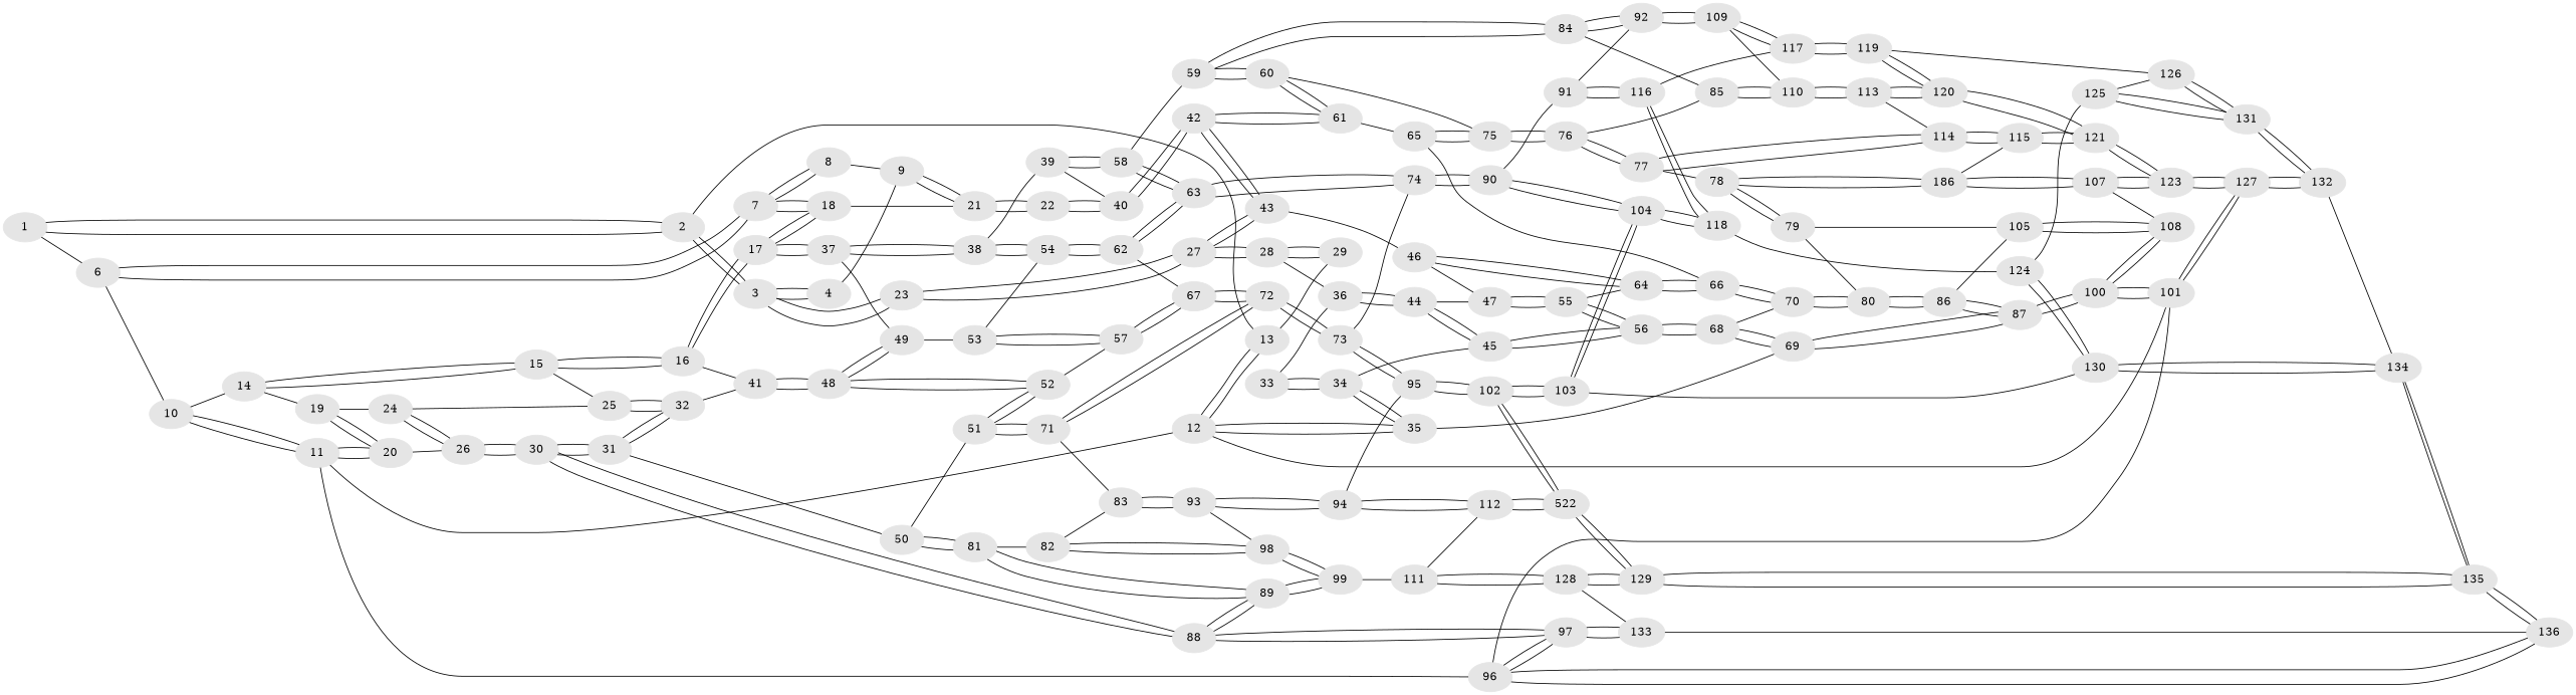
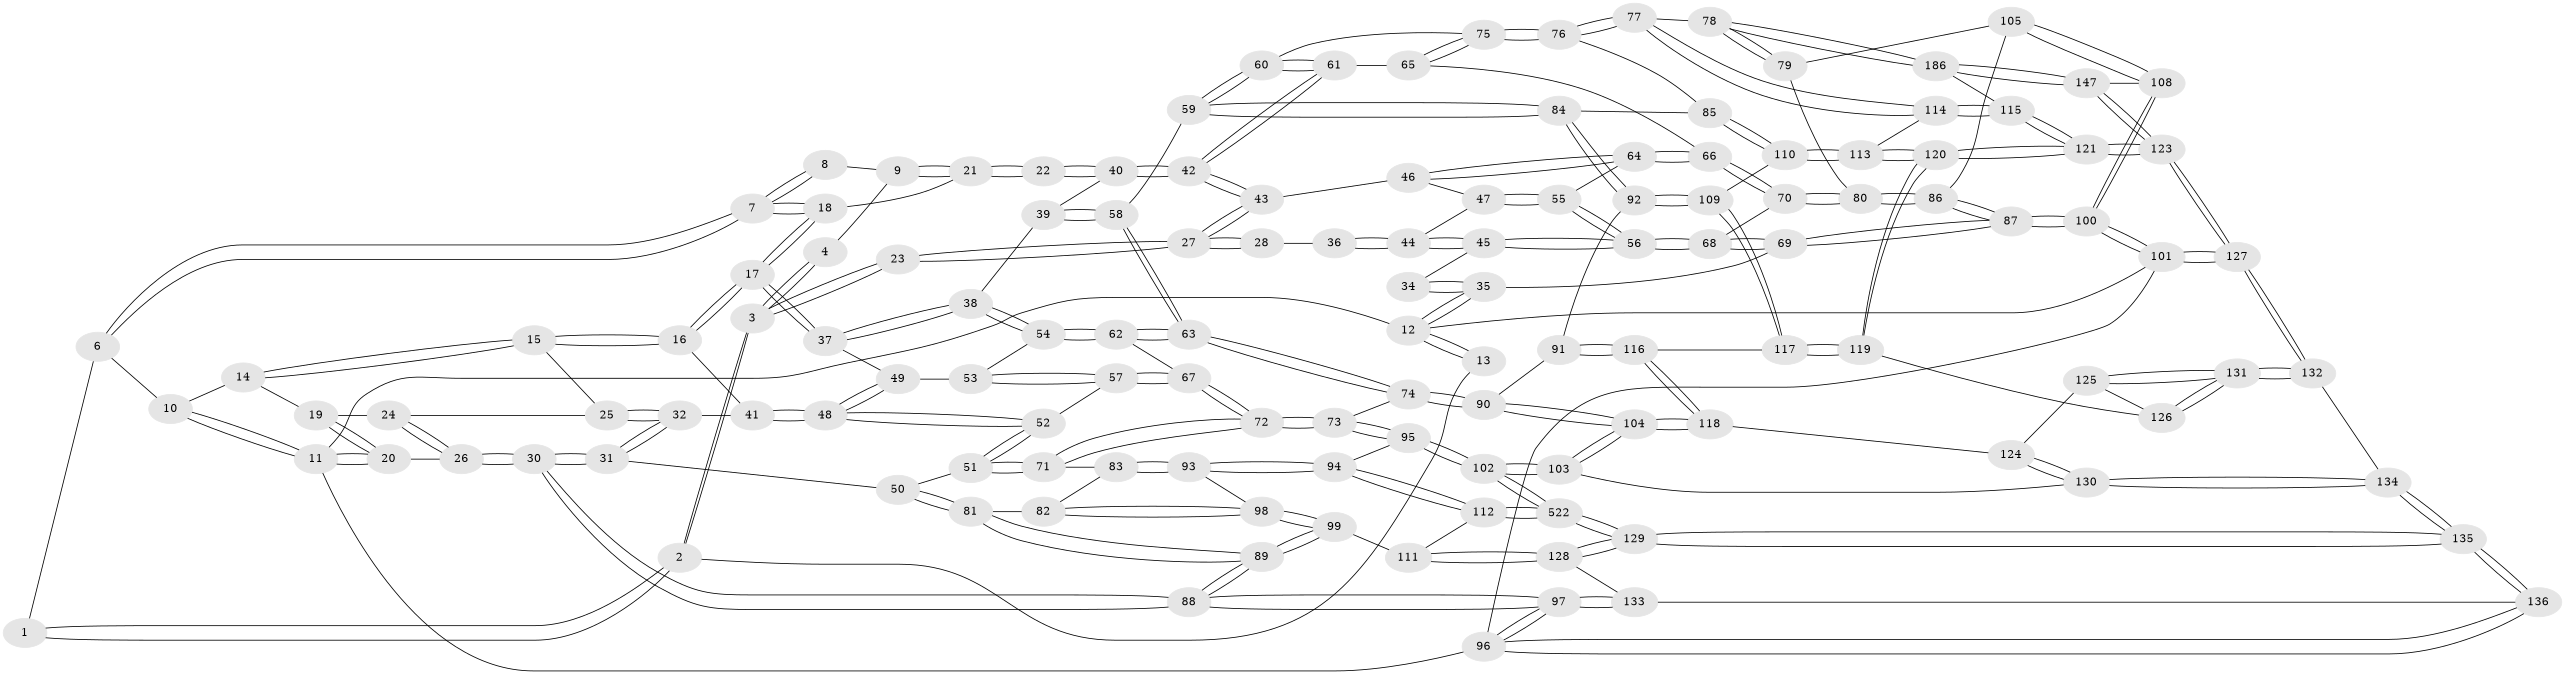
  graph {
    rankdir=LR
    node [color=gray90 style=filled]
    1
    2
    6
    3
    13
    7
    10
    4
    23
-   29
    9
    27
    21
    8
    18
    11
    14
    22
    12
    20
    96
    15
    19
    35
    101
    26
    97
    136
    69
    127
    16
    25
    24
    17
    41
    32
    37
    48
    38
    49
    30
    40
    42
    28
    43
    31
    88
    36
    46
    44
-   33
    34
    50
    89
    51
    81
    45
    56
    87
    47
    39
    54
    53
    58
    62
    59
    63
    61
    52
    65
    64
    55
    68
    66
    57
    71
    82
    72
    83
    67
    70
    60
    84
    74
    75
    85
    92
    76
    90
    80
    73
    100
    86
    93
    95
    102
    91
    104
    77
    78
    114
    110
    79
    n104 [label=186]
    115
    105
-   107
+   107 [label=147]
    108
    98
    99
    94
    109
    113
    133
    111
    116
    118
    117
    112
    n120 [label=522]
    103
    128
    132
    130
    129
    134
    124
    123
    121
    119
    120
    126
    125
    131
    135
    1 -- 2
    1 -- 2
    1 -- 6
    2 -- 3
    2 -- 3
    2 -- 13
    6 -- 7
    6 -- 7
    6 -- 10
    3 -- 4
    3 -- 4
    3 -- 23
    3 -- 23
-   13 -- 29
    7 -- 8
    7 -- 8
    7 -- 18
    7 -- 18
    10 -- 11
    10 -- 11
    10 -- 14
    4 -- 9
    23 -- 27
    23 -- 27
    9 -- 21
    9 -- 21
    27 -- 28
    27 -- 28
    27 -- 43
    27 -- 43
    21 -- 22
    21 -- 22
    8 -- 9
    18 -- 21
    11 -- 12
    11 -- 20
    11 -- 20
    11 -- 96
    14 -- 15
    14 -- 15
    14 -- 19
    22 -- 40
    22 -- 40
    12 -- 13
    12 -- 13
    12 -- 35
    12 -- 35
    12 -- 101
    20 -- 26
    96 -- 101
    96 -- 97
    96 -- 97
    96 -- 136
    96 -- 136
    15 -- 16
    15 -- 16
    15 -- 25
    19 -- 20
    19 -- 20
    19 -- 24
    35 -- 69
    101 -- 127
    101 -- 127
    26 -- 30
    26 -- 30
    97 -- 133
    97 -- 133
    69 -- 87
    69 -- 87
    127 -- 132
    127 -- 132
    16 -- 17
    16 -- 17
    16 -- 41
    25 -- 32
    25 -- 32
    24 -- 26
    24 -- 26
    24 -- 25
    17 -- 18
    17 -- 18
    17 -- 37
    17 -- 37
    41 -- 48
    41 -- 48
    32 -- 41
    37 -- 38
    37 -- 38
    37 -- 49
    48 -- 49
    48 -- 49
    48 -- 52
    48 -- 52
    38 -- 39
    38 -- 54
    38 -- 54
    49 -- 53
    30 -- 31
    30 -- 31
    30 -- 88
    30 -- 88
    40 -- 42
    40 -- 42
    42 -- 43
    42 -- 43
    42 -- 61
    42 -- 61
-   28 -- 29
-   28 -- 29
    28 -- 36
    43 -- 46
    31 -- 32
    31 -- 32
    31 -- 50
    88 -- 97
    88 -- 97
    88 -- 89
    88 -- 89
    36 -- 44
    36 -- 44
    46 -- 47
    46 -- 64
    46 -- 64
    44 -- 45
    44 -- 45
    44 -- 47
-   33 -- 36
-   33 -- 34
-   33 -- 34
    34 -- 35
    34 -- 35
    34 -- 45
    50 -- 51
    50 -- 81
    50 -- 81
    89 -- 99
    89 -- 99
    51 -- 52
    51 -- 52
    51 -- 71
    51 -- 71
    81 -- 89
    81 -- 89
    81 -- 82
    45 -- 56
    45 -- 56
    56 -- 68
    56 -- 68
    87 -- 100
    87 -- 100
    47 -- 55
    47 -- 55
    39 -- 40
    39 -- 58
    39 -- 58
    54 -- 62
    54 -- 62
    53 -- 54
    53 -- 57
    53 -- 57
    58 -- 59
    58 -- 63
    58 -- 63
    62 -- 63
    62 -- 63
    62 -- 67
    59 -- 60
    59 -- 60
    59 -- 84
    59 -- 84
    63 -- 74
    63 -- 74
    61 -- 65
    52 -- 57
    65 -- 66
    65 -- 75
    65 -- 75
    64 -- 66
    64 -- 66
    55 -- 56
    55 -- 56
    55 -- 64
    68 -- 69
    68 -- 69
    68 -- 70
    66 -- 70
    66 -- 70
    57 -- 67
    57 -- 67
    71 -- 72
    71 -- 72
    71 -- 83
    82 -- 83
    82 -- 98
    82 -- 98
    72 -- 73
    72 -- 73
    83 -- 93
    83 -- 93
    67 -- 72
    67 -- 72
    70 -- 80
    70 -- 80
    60 -- 61
    60 -- 61
    60 -- 75
    84 -- 85
    84 -- 92
    84 -- 92
    74 -- 90
    74 -- 90
    75 -- 76
    75 -- 76
    85 -- 110
    85 -- 110
    92 -- 109
    92 -- 109
    76 -- 85
    76 -- 77
    76 -- 77
    90 -- 91
    90 -- 104
    90 -- 104
    80 -- 86
    80 -- 86
    73 -- 74
    73 -- 95
    73 -- 95
    100 -- 101
    100 -- 101
    100 -- 108
    100 -- 108
    86 -- 87
    86 -- 87
    86 -- 105
    93 -- 98
    93 -- 94
    93 -- 94
    95 -- 102
    95 -- 102
    102 -- n120
    102 -- n120
    102 -- 103
    102 -- 103
    91 -- 92
    91 -- 116
    91 -- 116
    104 -- 118
    104 -- 118
    77 -- 78
    77 -- 114
    77 -- 114
    78 -- 79
    78 -- 79
    78 -- n104
    78 -- n104
    114 -- 115
    114 -- 115
    110 -- 113
    110 -- 113
    79 -- 80
    79 -- 105
    n104 -- 115
    n104 -- 107
    n104 -- 107
    115 -- 121
    115 -- 121
    105 -- 108
    105 -- 108
    107 -- 108
    107 -- 123
    107 -- 123
    98 -- 99
    98 -- 99
    99 -- 111
    94 -- 95
    94 -- 112
    94 -- 112
    109 -- 110
    109 -- 117
    109 -- 117
    113 -- 114
    113 -- 120
    113 -- 120
    133 -- 136
    111 -- 112
    111 -- 128
    111 -- 128
    116 -- 118
    116 -- 118
    116 -- 117
    118 -- 124
    117 -- 119
    117 -- 119
    112 -- n120
    112 -- n120
    n120 -- 129
    n120 -- 129
    103 -- 104
    103 -- 104
    103 -- 130
    128 -- 133
    128 -- 129
    128 -- 129
    132 -- 134
    130 -- 134
    130 -- 134
    129 -- 135
    129 -- 135
    134 -- 135
    134 -- 135
    124 -- 130
    124 -- 130
    124 -- 125
    123 -- 127
    123 -- 127
    121 -- 123
    121 -- 123
    119 -- 120
    119 -- 120
    119 -- 126
    120 -- 121
    120 -- 121
    126 -- 131
    126 -- 131
    125 -- 126
    125 -- 131
    125 -- 131
    131 -- 132
    131 -- 132
    135 -- 136
    135 -- 136
  }
